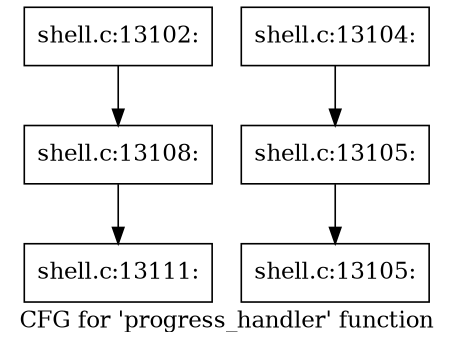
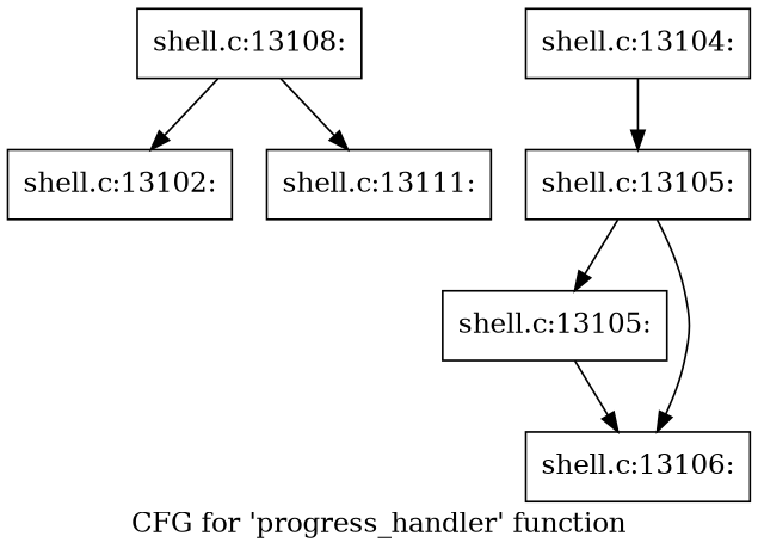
  digraph {
    label="CFG for 'progress_handler' function"
    node [shape=record]
    n1 [label="{shell.c:13102:}"]
    n2 [label="{shell.c:13108:}"]
    n3 [label="{shell.c:13111:}"]
    n4 [label="{shell.c:13104:}"]
    n5 [label="{shell.c:13105:}"]
    n6 [label="{shell.c:13105:}"]
-   n1 -> n2
+   n7 [label="{shell.c:13106:}"]
+   n2 -> n1
    n2 -> n3
    n4 -> n5
    n5 -> n6
+   n5 -> n7
+   n6 -> n7
  }
